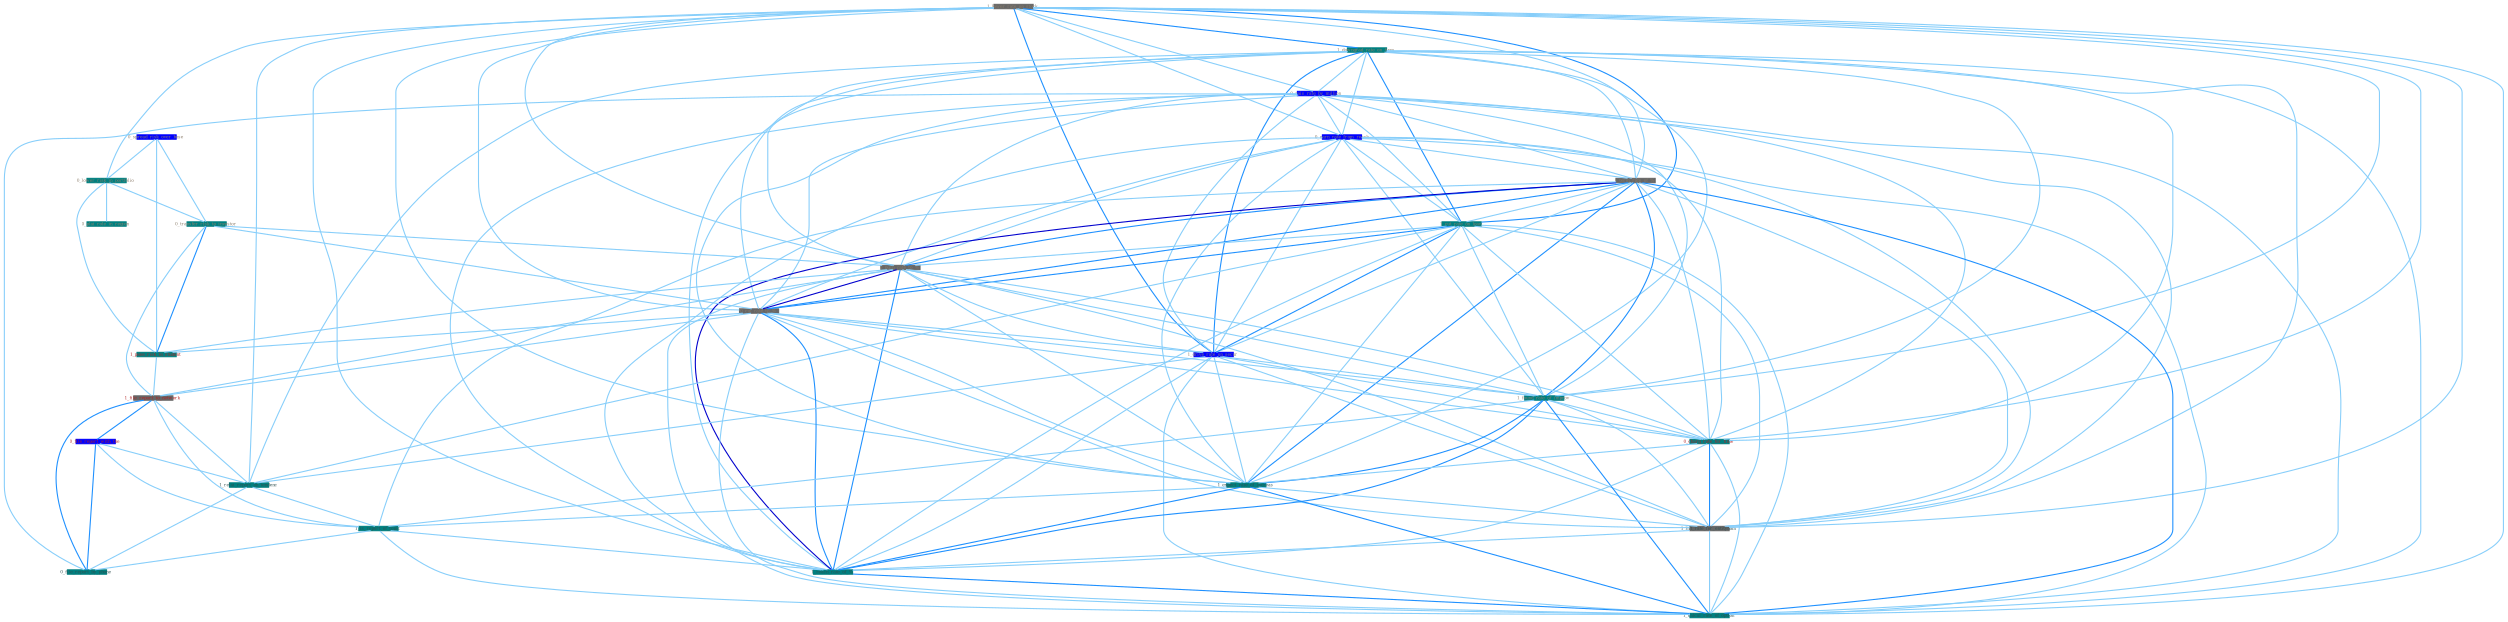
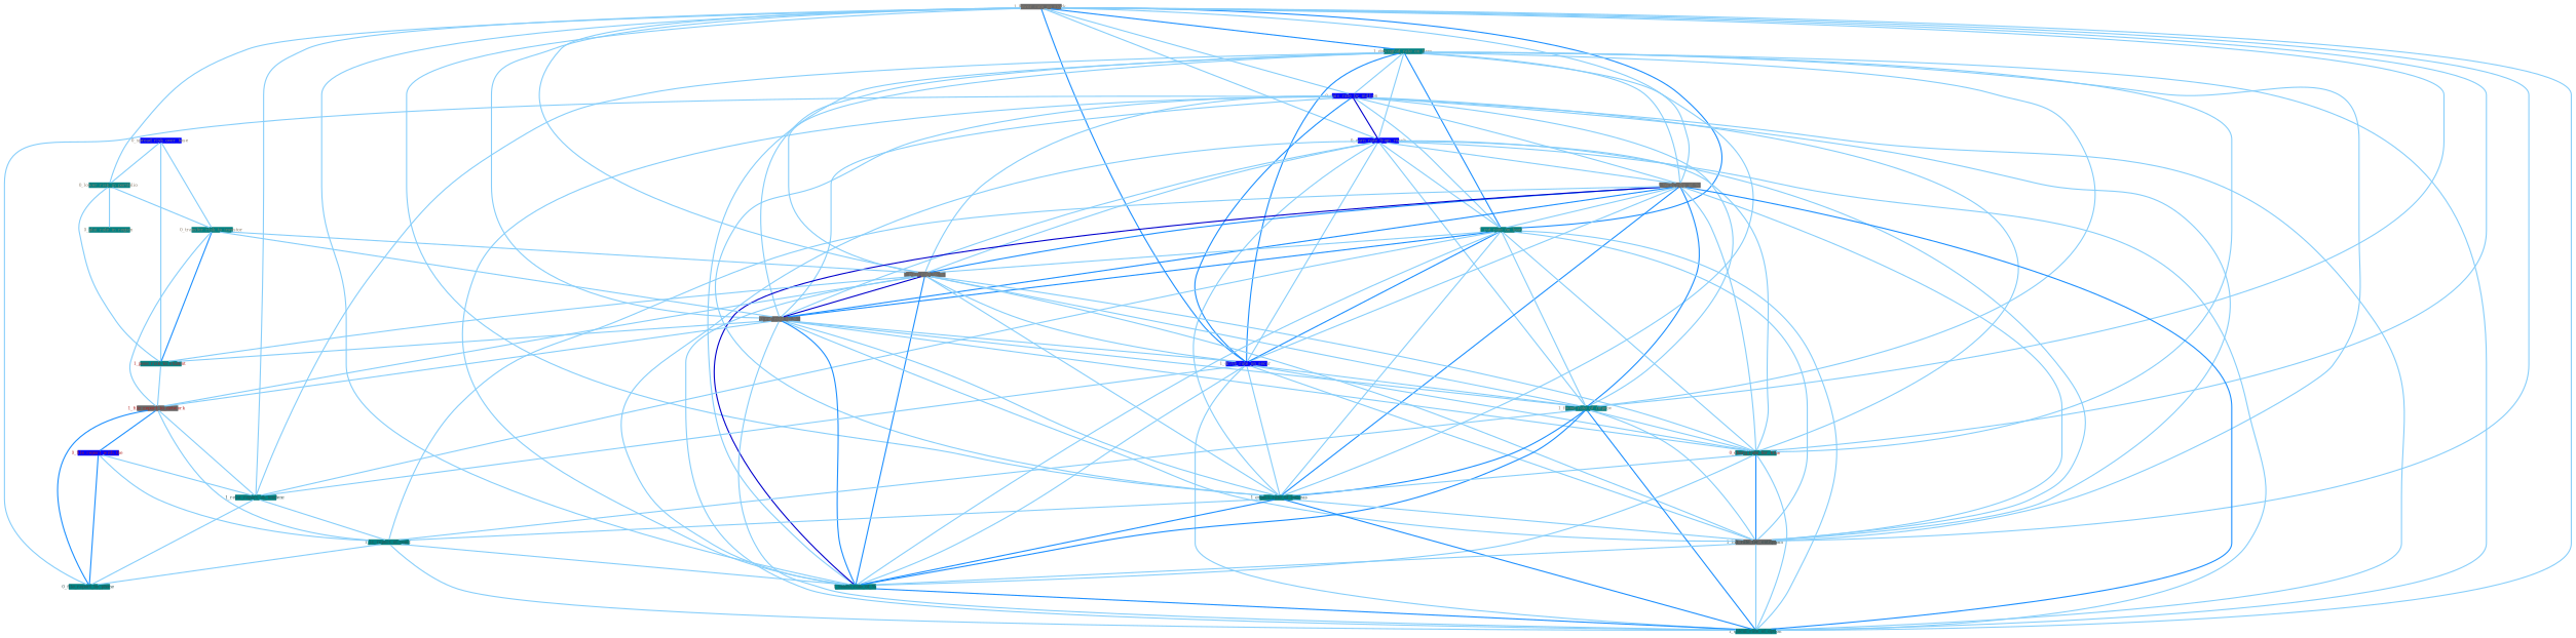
  graph {
    node [color=teal fixedsize=true fontcolor="#8b7d6b" fontsize=4 shape=polygon style=filled]
    edge [color="#87cefa" w=1]
    "0_spread_risk_over_base " [color=blue height=.06 width=.5]
    "1_lower_rate_on_stock " [color=gray40 height=.06 width=.5]
    "1_downgrad_rate_on_firm " [height=.06 width=.5]
    "0_lower_risk_in_portfolio " [height=.06 width=.5]
    "0_rais_rate_by_million " [color=blue height=.06 width=.5]
    n6 [color=blue height=.06 label="0_earn_rate_from_reach" width=.5]
    "1_term_rate_of_% " [color=gray40 height=.06 width=.5]
    "0_transfer_risk_to_investor " [height=.06 width=.5]
    "1_cut_rate_on_loan " [height=.06 width=.5]
    "0_push_rate_to_% " [color=gray40 height=.06 width=.5]
    "0_cut_rate_to_% " [color=gray40 height=.06 width=.5]
    "1_drive_rate_on_secur " [color=blue height=.06 width=.5]
    "0_plai_role_in_region " [height=.06 width=.5]
    "1_found_rate_of_improv " [height=.06 width=.5]
    "1_pose_risk_to_student " [fontcolor="#b22222" height=.06 width=.5]
    "1_file_report_to_network " [color=gray40 fontcolor="#b22222" height=.06 width=.5]
    "0_file_report_with_the " [color=blue fontcolor="#b22222" height=.06 width=.5]
    "0_charg_rate_for_time " [fontcolor="#b22222" height=.06 width=.5]
    "1_expect_rate_of_increas " [fontcolor="#2f4f4f" height=.06 width=.5]
    "1_relai_report_on_tendenc " [fontcolor="#2f4f4f" height=.06 width=.5]
    "1_lift_rate_for_entitynam " [color=gray40 fontcolor="#2f4f4f" height=.06 width=.5]
    "1_reach_rate_of_% " [fontcolor="#2f4f4f" height=.06 width=.5]
    "1_calcul_rate_of_option " [fontcolor="#2f4f4f" height=.06 width=.5]
    "0_file_report_by_phone " [fontcolor="#2f4f4f" height=.06 width=.5]
    "1_is_report_of_topic " [fontcolor="#2f4f4f" height=.06 width=.5]
    subgraph sub_1 {
      "0_spread_risk_over_base "
      "1_lower_rate_on_stock "
      "1_downgrad_rate_on_firm "
      "0_lower_risk_in_portfolio "
      "0_rais_rate_by_million "
      n6
      "1_term_rate_of_% "
      "0_transfer_risk_to_investor "
      "1_cut_rate_on_loan "
      "0_push_rate_to_% "
      "0_cut_rate_to_% "
      "1_drive_rate_on_secur "
      "0_plai_role_in_region "
      "1_found_rate_of_improv "
    }
    subgraph sub_2 {
      "1_pose_risk_to_student "
      "1_file_report_to_network "
      "0_file_report_with_the "
      "0_charg_rate_for_time "
    }
    "0_spread_risk_over_base " -- "0_lower_risk_in_portfolio "
    "0_spread_risk_over_base " -- "0_transfer_risk_to_investor "
    "0_spread_risk_over_base " -- "1_pose_risk_to_student "
    "1_lower_rate_on_stock " -- "1_downgrad_rate_on_firm " [color="#1e90ff" w=2]
    "1_lower_rate_on_stock " -- "0_lower_risk_in_portfolio "
    "1_lower_rate_on_stock " -- "0_rais_rate_by_million "
    "1_lower_rate_on_stock " -- n6
    "1_lower_rate_on_stock " -- "1_term_rate_of_% "
    "1_lower_rate_on_stock " -- "1_cut_rate_on_loan " [color="#1e90ff" w=2]
    "1_lower_rate_on_stock " -- "0_push_rate_to_% "
    "1_lower_rate_on_stock " -- "0_cut_rate_to_% "
    "1_lower_rate_on_stock " -- "1_drive_rate_on_secur " [color="#1e90ff" w=2]
    "1_lower_rate_on_stock " -- "1_found_rate_of_improv "
    "1_lower_rate_on_stock " -- "0_charg_rate_for_time "
    "1_lower_rate_on_stock " -- "1_expect_rate_of_increas "
    "1_lower_rate_on_stock " -- "1_relai_report_on_tendenc "
    "1_lower_rate_on_stock " -- "1_lift_rate_for_entitynam "
    "1_lower_rate_on_stock " -- "1_reach_rate_of_% "
    "1_lower_rate_on_stock " -- "1_calcul_rate_of_option "
    "1_downgrad_rate_on_firm " -- "0_rais_rate_by_million "
    "1_downgrad_rate_on_firm " -- n6
    "1_downgrad_rate_on_firm " -- "1_term_rate_of_% "
    "1_downgrad_rate_on_firm " -- "1_cut_rate_on_loan " [color="#1e90ff" w=2]
    "1_downgrad_rate_on_firm " -- "0_push_rate_to_% "
    "1_downgrad_rate_on_firm " -- "0_cut_rate_to_% "
    "1_downgrad_rate_on_firm " -- "1_drive_rate_on_secur " [color="#1e90ff" w=2]
    "1_downgrad_rate_on_firm " -- "1_found_rate_of_improv "
    "1_downgrad_rate_on_firm " -- "0_charg_rate_for_time "
    "1_downgrad_rate_on_firm " -- "1_expect_rate_of_increas "
    "1_downgrad_rate_on_firm " -- "1_relai_report_on_tendenc "
    "1_downgrad_rate_on_firm " -- "1_lift_rate_for_entitynam "
    "1_downgrad_rate_on_firm " -- "1_reach_rate_of_% "
    "1_downgrad_rate_on_firm " -- "1_calcul_rate_of_option "
    "0_lower_risk_in_portfolio " -- "0_transfer_risk_to_investor "
    "0_lower_risk_in_portfolio " -- "0_plai_role_in_region "
    "0_lower_risk_in_portfolio " -- "1_pose_risk_to_student "
-   "0_rais_rate_by_million " -- n6
+   "0_rais_rate_by_million " -- n6 [color="#0000cd"]
    "0_rais_rate_by_million " -- "1_term_rate_of_% "
    "0_rais_rate_by_million " -- "1_cut_rate_on_loan "
    "0_rais_rate_by_million " -- "0_push_rate_to_% "
    "0_rais_rate_by_million " -- "0_cut_rate_to_% "
-   "0_rais_rate_by_million " -- "1_drive_rate_on_secur "
+   "0_rais_rate_by_million " -- "1_drive_rate_on_secur " [color="#1e90ff"]
    "0_rais_rate_by_million " -- "1_found_rate_of_improv "
    "0_rais_rate_by_million " -- "0_charg_rate_for_time "
    "0_rais_rate_by_million " -- "1_expect_rate_of_increas "
    "0_rais_rate_by_million " -- "1_lift_rate_for_entitynam "
    "0_rais_rate_by_million " -- "1_reach_rate_of_% "
    "0_rais_rate_by_million " -- "1_calcul_rate_of_option "
    "0_rais_rate_by_million " -- "0_file_report_by_phone "
    n6 -- "1_term_rate_of_% "
    n6 -- "1_cut_rate_on_loan "
    n6 -- "0_push_rate_to_% "
    n6 -- "0_cut_rate_to_% "
    n6 -- "1_drive_rate_on_secur "
    n6 -- "1_found_rate_of_improv "
    n6 -- "0_charg_rate_for_time "
    n6 -- "1_expect_rate_of_increas "
    n6 -- "1_lift_rate_for_entitynam "
    n6 -- "1_reach_rate_of_% "
    n6 -- "1_calcul_rate_of_option "
    "1_term_rate_of_% " -- "1_cut_rate_on_loan "
    "1_term_rate_of_% " -- "0_push_rate_to_% " [color="#1e90ff" w=2]
    "1_term_rate_of_% " -- "0_cut_rate_to_% " [color="#1e90ff" w=2]
    "1_term_rate_of_% " -- "1_drive_rate_on_secur "
    "1_term_rate_of_% " -- "1_found_rate_of_improv " [color="#1e90ff" w=2]
    "1_term_rate_of_% " -- "0_charg_rate_for_time "
    "1_term_rate_of_% " -- "1_expect_rate_of_increas " [color="#1e90ff" w=2]
    "1_term_rate_of_% " -- "1_lift_rate_for_entitynam "
    "1_term_rate_of_% " -- "1_reach_rate_of_% " [color="#0000cd" w=3]
    "1_term_rate_of_% " -- "1_calcul_rate_of_option " [color="#1e90ff" w=2]
    "1_term_rate_of_% " -- "1_is_report_of_topic "
    "0_transfer_risk_to_investor " -- "0_push_rate_to_% "
    "0_transfer_risk_to_investor " -- "0_cut_rate_to_% "
    "0_transfer_risk_to_investor " -- "1_pose_risk_to_student " [color="#1e90ff" w=2]
    "0_transfer_risk_to_investor " -- "1_file_report_to_network "
    "1_cut_rate_on_loan " -- "0_push_rate_to_% "
    "1_cut_rate_on_loan " -- "0_cut_rate_to_% " [color="#1e90ff" w=2]
    "1_cut_rate_on_loan " -- "1_drive_rate_on_secur " [color="#1e90ff" w=2]
    "1_cut_rate_on_loan " -- "1_found_rate_of_improv "
    "1_cut_rate_on_loan " -- "0_charg_rate_for_time "
    "1_cut_rate_on_loan " -- "1_expect_rate_of_increas "
    "1_cut_rate_on_loan " -- "1_relai_report_on_tendenc "
    "1_cut_rate_on_loan " -- "1_lift_rate_for_entitynam "
    "1_cut_rate_on_loan " -- "1_reach_rate_of_% "
    "1_cut_rate_on_loan " -- "1_calcul_rate_of_option "
    "0_push_rate_to_% " -- "0_cut_rate_to_% " [color="#0000cd" w=3]
    "0_push_rate_to_% " -- "1_drive_rate_on_secur "
    "0_push_rate_to_% " -- "1_found_rate_of_improv "
    "0_push_rate_to_% " -- "1_pose_risk_to_student "
    "0_push_rate_to_% " -- "1_file_report_to_network "
    "0_push_rate_to_% " -- "0_charg_rate_for_time "
    "0_push_rate_to_% " -- "1_expect_rate_of_increas "
    "0_push_rate_to_% " -- "1_lift_rate_for_entitynam "
    "0_push_rate_to_% " -- "1_reach_rate_of_% " [color="#1e90ff" w=2]
    "0_push_rate_to_% " -- "1_calcul_rate_of_option "
    "0_cut_rate_to_% " -- "1_drive_rate_on_secur "
    "0_cut_rate_to_% " -- "1_found_rate_of_improv "
    "0_cut_rate_to_% " -- "1_pose_risk_to_student "
    "0_cut_rate_to_% " -- "1_file_report_to_network "
    "0_cut_rate_to_% " -- "0_charg_rate_for_time "
    "0_cut_rate_to_% " -- "1_expect_rate_of_increas "
    "0_cut_rate_to_% " -- "1_lift_rate_for_entitynam "
    "0_cut_rate_to_% " -- "1_reach_rate_of_% " [color="#1e90ff" w=2]
    "0_cut_rate_to_% " -- "1_calcul_rate_of_option "
    "1_drive_rate_on_secur " -- "1_found_rate_of_improv "
    "1_drive_rate_on_secur " -- "0_charg_rate_for_time "
    "1_drive_rate_on_secur " -- "1_expect_rate_of_increas "
    "1_drive_rate_on_secur " -- "1_relai_report_on_tendenc "
    "1_drive_rate_on_secur " -- "1_lift_rate_for_entitynam "
    "1_drive_rate_on_secur " -- "1_reach_rate_of_% "
    "1_drive_rate_on_secur " -- "1_calcul_rate_of_option "
    "1_found_rate_of_improv " -- "0_charg_rate_for_time "
    "1_found_rate_of_improv " -- "1_expect_rate_of_increas " [color="#1e90ff" w=2]
    "1_found_rate_of_improv " -- "1_lift_rate_for_entitynam "
    "1_found_rate_of_improv " -- "1_reach_rate_of_% " [color="#1e90ff" w=2]
    "1_found_rate_of_improv " -- "1_calcul_rate_of_option " [color="#1e90ff" w=2]
    "1_found_rate_of_improv " -- "1_is_report_of_topic "
    "1_pose_risk_to_student " -- "1_file_report_to_network "
    "1_file_report_to_network " -- "0_file_report_with_the " [color="#1e90ff" w=2]
    "1_file_report_to_network " -- "1_relai_report_on_tendenc "
    "1_file_report_to_network " -- "0_file_report_by_phone " [color="#1e90ff" w=2]
    "1_file_report_to_network " -- "1_is_report_of_topic "
    "0_file_report_with_the " -- "1_relai_report_on_tendenc "
    "0_file_report_with_the " -- "0_file_report_by_phone " [color="#1e90ff" w=2]
    "0_file_report_with_the " -- "1_is_report_of_topic "
    "0_charg_rate_for_time " -- "1_expect_rate_of_increas "
    "0_charg_rate_for_time " -- "1_lift_rate_for_entitynam " [color="#1e90ff" w=2]
    "0_charg_rate_for_time " -- "1_reach_rate_of_% "
    "0_charg_rate_for_time " -- "1_calcul_rate_of_option "
    "1_expect_rate_of_increas " -- "1_lift_rate_for_entitynam "
    "1_expect_rate_of_increas " -- "1_reach_rate_of_% " [color="#1e90ff" w=2]
    "1_expect_rate_of_increas " -- "1_calcul_rate_of_option " [color="#1e90ff" w=2]
    "1_expect_rate_of_increas " -- "1_is_report_of_topic "
    "1_relai_report_on_tendenc " -- "0_file_report_by_phone "
    "1_relai_report_on_tendenc " -- "1_is_report_of_topic "
    "1_lift_rate_for_entitynam " -- "1_reach_rate_of_% "
    "1_lift_rate_for_entitynam " -- "1_calcul_rate_of_option "
    "1_reach_rate_of_% " -- "1_calcul_rate_of_option " [color="#1e90ff" w=2]
    "1_is_report_of_topic " -- "1_reach_rate_of_% "
    "1_is_report_of_topic " -- "1_calcul_rate_of_option "
    "1_is_report_of_topic " -- "0_file_report_by_phone "
  }
